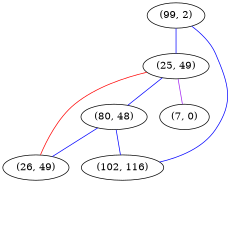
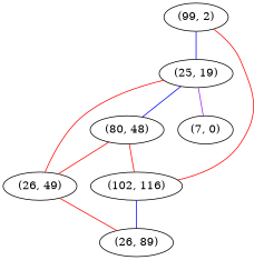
  graph {
    edge [color=blue weight=3]
    "(99, 2)"
-   "(25, 19)" [label="(25, 49)"]
+   "(25, 19)"
    "(102, 116)"
    "(80, 48)"
    "(26, 49)"
    n6 [label="(7, 0)"]
+   "(26, 89)"
    "(99, 2)" -- "(25, 19)"
-   "(99, 2)" -- "(102, 116)" [weight=1]
+   "(99, 2)" -- "(102, 116)" [color=red weight=1]
    "(25, 19)" -- "(80, 48)"
    "(25, 19)" -- "(26, 49)" [color=red weight=1]
    "(25, 19)" -- n6 [color=purple weight=4]
-   "(80, 48)" -- "(102, 116)"
-   "(80, 48)" -- "(26, 49)" [weight=1]
+   "(102, 116)" -- "(26, 89)"
+   "(80, 48)" -- "(102, 116)" [color=red]
+   "(80, 48)" -- "(26, 49)" [color=red weight=1]
+   "(26, 49)" -- "(26, 89)" [color=red weight=1]
  }
